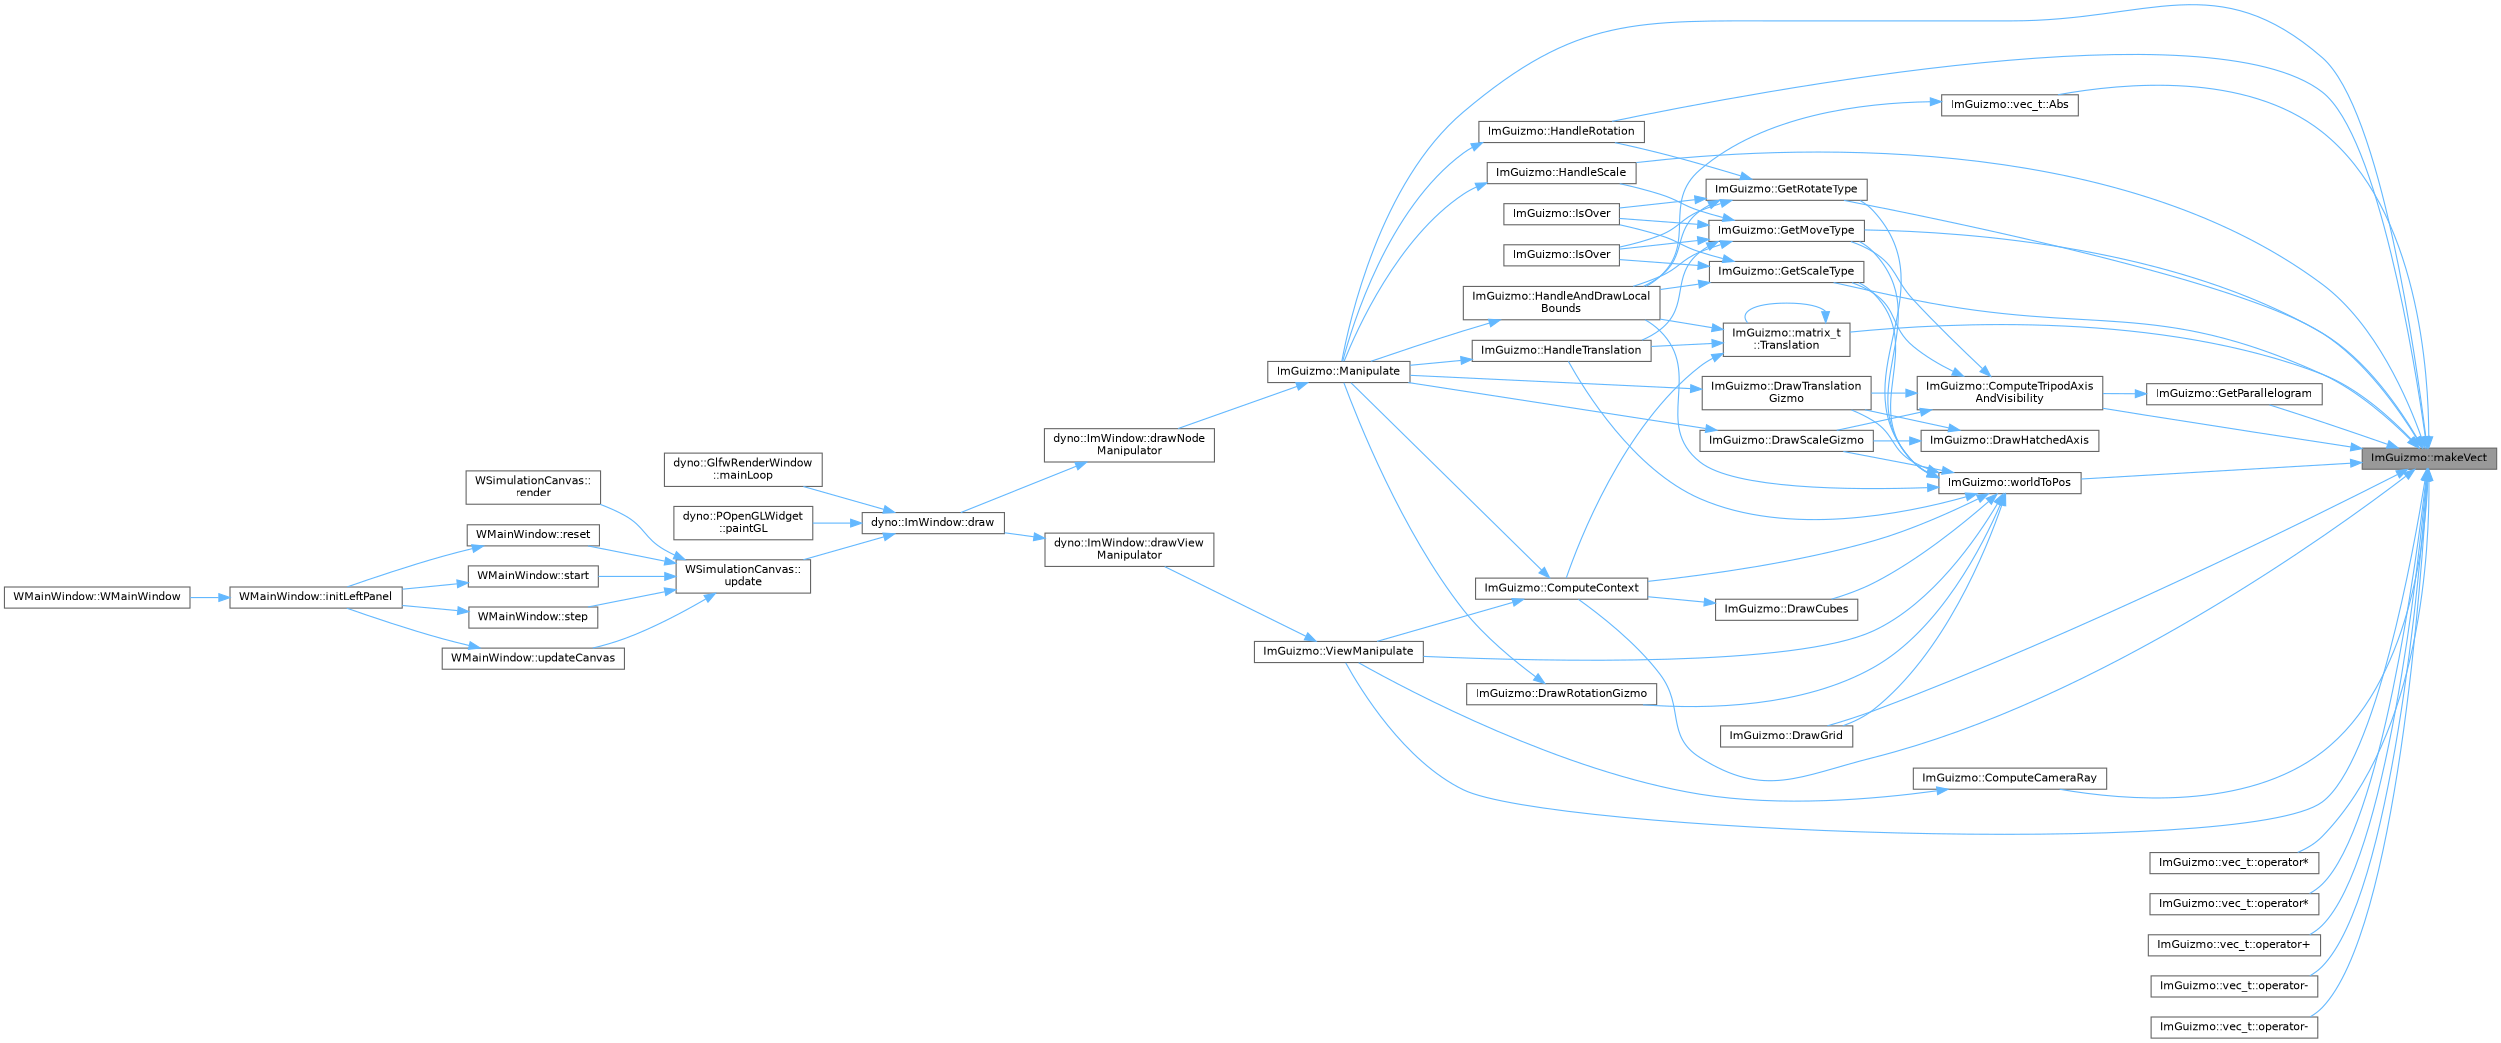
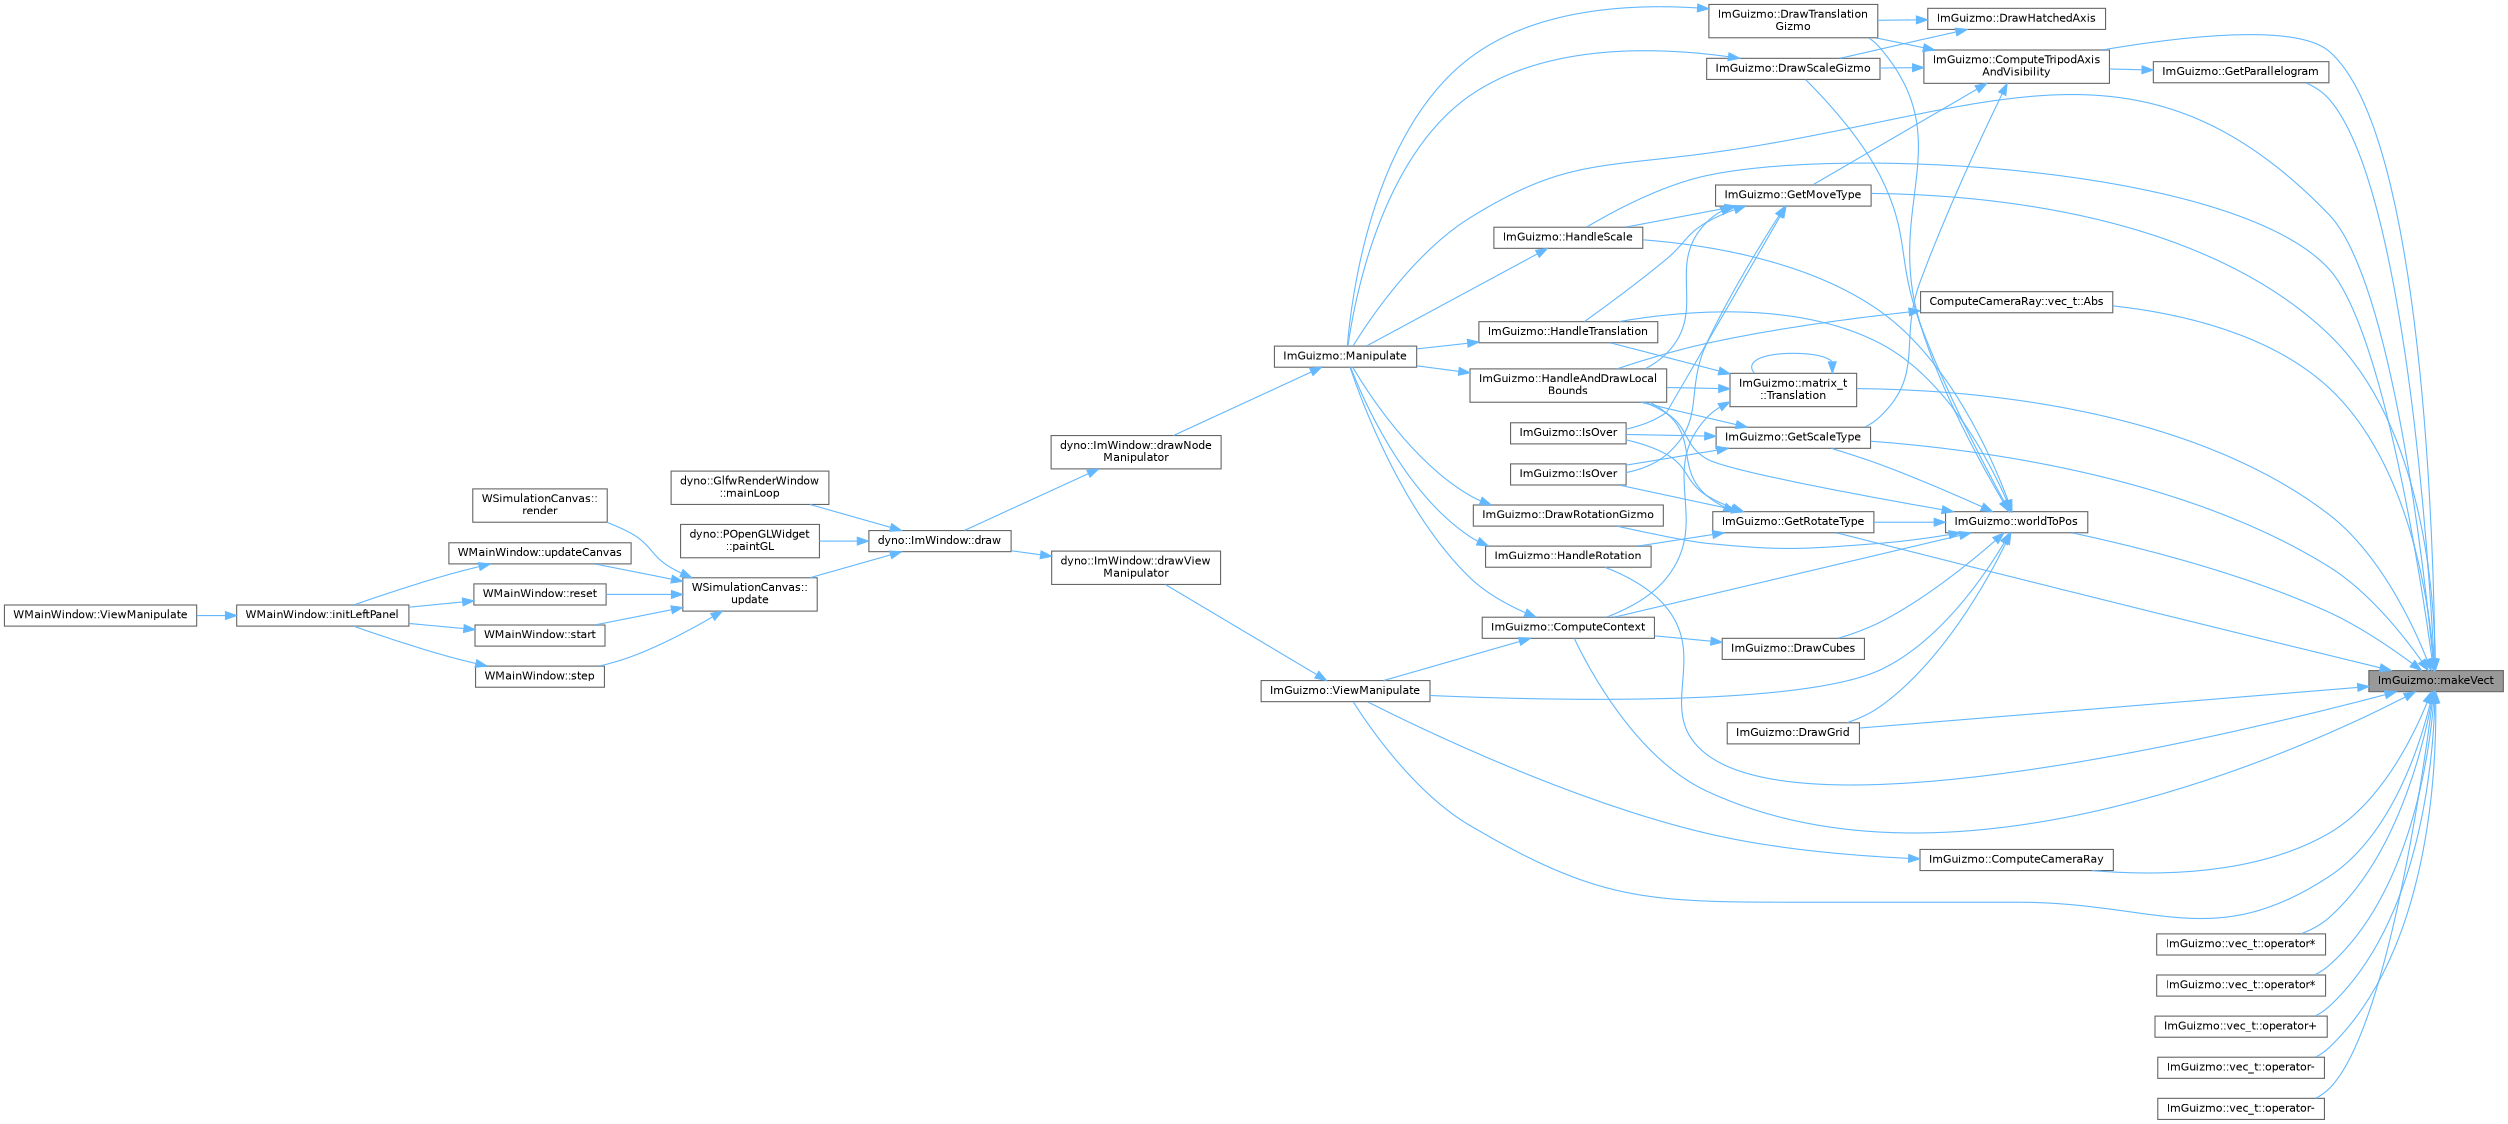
  digraph {
    rankdir=RL
    node [color=grey40 fillcolor=white fontname=Helvetica fontsize=10 shape=box style=filled]
    edge [color=steelblue1 dir=back fontname=Helvetica fontsize=10 labelfontname=Helvetica labelfontsize=10 style=solid]
    n1 [color=gray40 fillcolor=grey60 fontcolor=black height=0.2 label="ImGuizmo::makeVect" width=0.4]
-   n2 [height=0.2 label="ImGuizmo::vec_t::Abs" width=0.4]
+   n2 [height=0.2 label="ComputeCameraRay::vec_t::Abs" width=0.4]
    n3 [height=0.2 label="ImGuizmo::Manipulate" width=0.4]
    n4 [height=0.2 label="ImGuizmo::ComputeCameraRay" width=0.4]
    n5 [height=0.2 label="ImGuizmo::ComputeContext" width=0.4]
    n6 [height=0.2 label="ImGuizmo::ViewManipulate" width=0.4]
    n7 [height=0.2 label="ImGuizmo::ComputeTripodAxis\lAndVisibility" width=0.4]
    n8 [height=0.2 label="ImGuizmo::GetMoveType" width=0.4]
    n9 [height=0.2 label="ImGuizmo::GetScaleType" width=0.4]
    n10 [height=0.2 label="ImGuizmo::HandleScale" width=0.4]
    n11 [height=0.2 label="ImGuizmo::DrawGrid" width=0.4]
    n12 [height=0.2 label="ImGuizmo::GetParallelogram" width=0.4]
    n13 [height=0.2 label="ImGuizmo::GetRotateType" width=0.4]
    n14 [height=0.2 label="ImGuizmo::HandleRotation" width=0.4]
    n15 [height=0.2 label="ImGuizmo::vec_t::operator*" width=0.4]
    n16 [height=0.2 label="ImGuizmo::vec_t::operator*" width=0.4]
    n17 [height=0.2 label="ImGuizmo::vec_t::operator+" width=0.4]
    n18 [height=0.2 label="ImGuizmo::vec_t::operator-" width=0.4]
    n19 [height=0.2 label="ImGuizmo::vec_t::operator-" width=0.4]
    n20 [height=0.2 label="ImGuizmo::matrix_t\l::Translation" width=0.4]
    n21 [height=0.2 label="ImGuizmo::worldToPos" width=0.4]
    n22 [height=0.2 label="ImGuizmo::HandleAndDrawLocal\lBounds" width=0.4]
    n23 [height=0.2 label="dyno::ImWindow::drawNode\lManipulator" width=0.4]
    n24 [height=0.2 label="dyno::ImWindow::drawView\lManipulator" width=0.4]
    n25 [height=0.2 label="ImGuizmo::DrawScaleGizmo" width=0.4]
    n26 [height=0.2 label="ImGuizmo::DrawTranslation\lGizmo" width=0.4]
    n27 [height=0.2 label="ImGuizmo::HandleTranslation" width=0.4]
    n28 [height=0.2 label="ImGuizmo::IsOver" width=0.4]
    n29 [height=0.2 label="ImGuizmo::IsOver" width=0.4]
    n30 [height=0.2 label="ImGuizmo::DrawRotationGizmo" width=0.4]
    n31 [height=0.2 label="ImGuizmo::DrawCubes" width=0.4]
    n32 [height=0.2 label="dyno::ImWindow::draw" width=0.4]
    n33 [height=0.2 label="dyno::GlfwRenderWindow\l::mainLoop" width=0.4]
    n34 [height=0.2 label="dyno::POpenGLWidget\l::paintGL" width=0.4]
    n35 [height=0.2 label="WSimulationCanvas::\lupdate" width=0.4]
    n36 [height=0.2 label="WSimulationCanvas::\lrender" width=0.4]
    n37 [height=0.2 label="WMainWindow::reset" width=0.4]
    n38 [height=0.2 label="WMainWindow::start" width=0.4]
    n39 [height=0.2 label="WMainWindow::step" width=0.4]
    n40 [height=0.2 label="WMainWindow::updateCanvas" width=0.4]
    n41 [height=0.2 label="WMainWindow::initLeftPanel" width=0.4]
-   n42 [height=0.2 label="WMainWindow::WMainWindow" width=0.4]
+   n42 [height=0.2 label="WMainWindow::ViewManipulate" width=0.4]
    n43 [height=0.2 label="ImGuizmo::DrawHatchedAxis" width=0.4]
    n1 -> n2
    n1 -> n3
    n1 -> n4
    n1 -> n5
    n1 -> n6
    n1 -> n7
    n1 -> n8
    n1 -> n9
    n1 -> n10
    n1 -> n11
    n1 -> n12
    n1 -> n13
    n1 -> n14
    n1 -> n15
    n1 -> n16
    n1 -> n17
    n1 -> n18
    n1 -> n19
    n1 -> n20
    n1 -> n21
    n2 -> n22
    n3 -> n23
    n4 -> n6
    n5 -> n3
    n5 -> n6
    n6 -> n24
    n7 -> n8
    n7 -> n9
    n7 -> n25
    n7 -> n26
    n8 -> n10
    n8 -> n22
    n8 -> n27
    n8 -> n28
    n8 -> n29
    n9 -> n22
    n9 -> n28
    n9 -> n29
    n10 -> n3
    n12 -> n7
    n13 -> n14
    n13 -> n22
    n13 -> n28
    n13 -> n29
    n14 -> n3
    n20 -> n5
    n20 -> n20
    n20 -> n22
    n20 -> n27
    n21 -> n5
    n21 -> n6
-   n21 -> n8
+   n21 -> n10
    n21 -> n9
    n21 -> n11
    n21 -> n13
    n21 -> n22
    n21 -> n25
    n21 -> n26
    n21 -> n27
    n21 -> n30
    n21 -> n31
    n22 -> n3
    n23 -> n32
    n24 -> n32
    n25 -> n3
    n26 -> n3
    n27 -> n3
    n30 -> n3
    n31 -> n5
    n32 -> n33
    n32 -> n34
    n32 -> n35
    n35 -> n36
    n35 -> n37
    n35 -> n38
    n35 -> n39
    n35 -> n40
    n37 -> n41
    n38 -> n41
    n39 -> n41
    n40 -> n41
    n41 -> n42
    n43 -> n25
    n43 -> n26
  }
